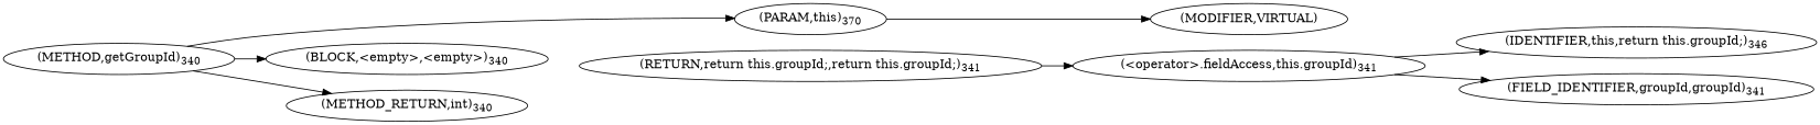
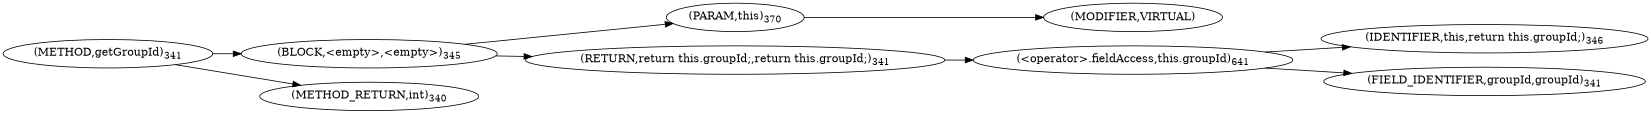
  digraph {
    rankdir=LR
-   n1 [label=<(METHOD,getGroupId)<SUB>340</SUB>>]
+   n1 [label=<(METHOD,getGroupId)<SUB>341</SUB>>]
    n2 [label=<(PARAM,this)<SUB>370</SUB>>]
-   n3 [label=<(BLOCK,&lt;empty&gt;,&lt;empty&gt;)<SUB>340</SUB>>]
+   n3 [label=<(BLOCK,&lt;empty&gt;,&lt;empty&gt;)<SUB>345</SUB>>]
    n4 [label=<(METHOD_RETURN,int)<SUB>340</SUB>>]
    n5 [label=<(MODIFIER,VIRTUAL)>]
    n6 [label=<(RETURN,return this.groupId;,return this.groupId;)<SUB>341</SUB>>]
-   n7 [label=<(&lt;operator&gt;.fieldAccess,this.groupId)<SUB>341</SUB>>]
+   n7 [label=<(&lt;operator&gt;.fieldAccess,this.groupId)<SUB>641</SUB>>]
    n8 [label=<(IDENTIFIER,this,return this.groupId;)<SUB>346</SUB>>]
    n9 [label=<(FIELD_IDENTIFIER,groupId,groupId)<SUB>341</SUB>>]
-   n1 -> n2
+   n3 -> n2
    n1 -> n3
    n1 -> n4
    n2 -> n5
+   n3 -> n6
    n6 -> n7
    n7 -> n8
    n7 -> n9
  }
